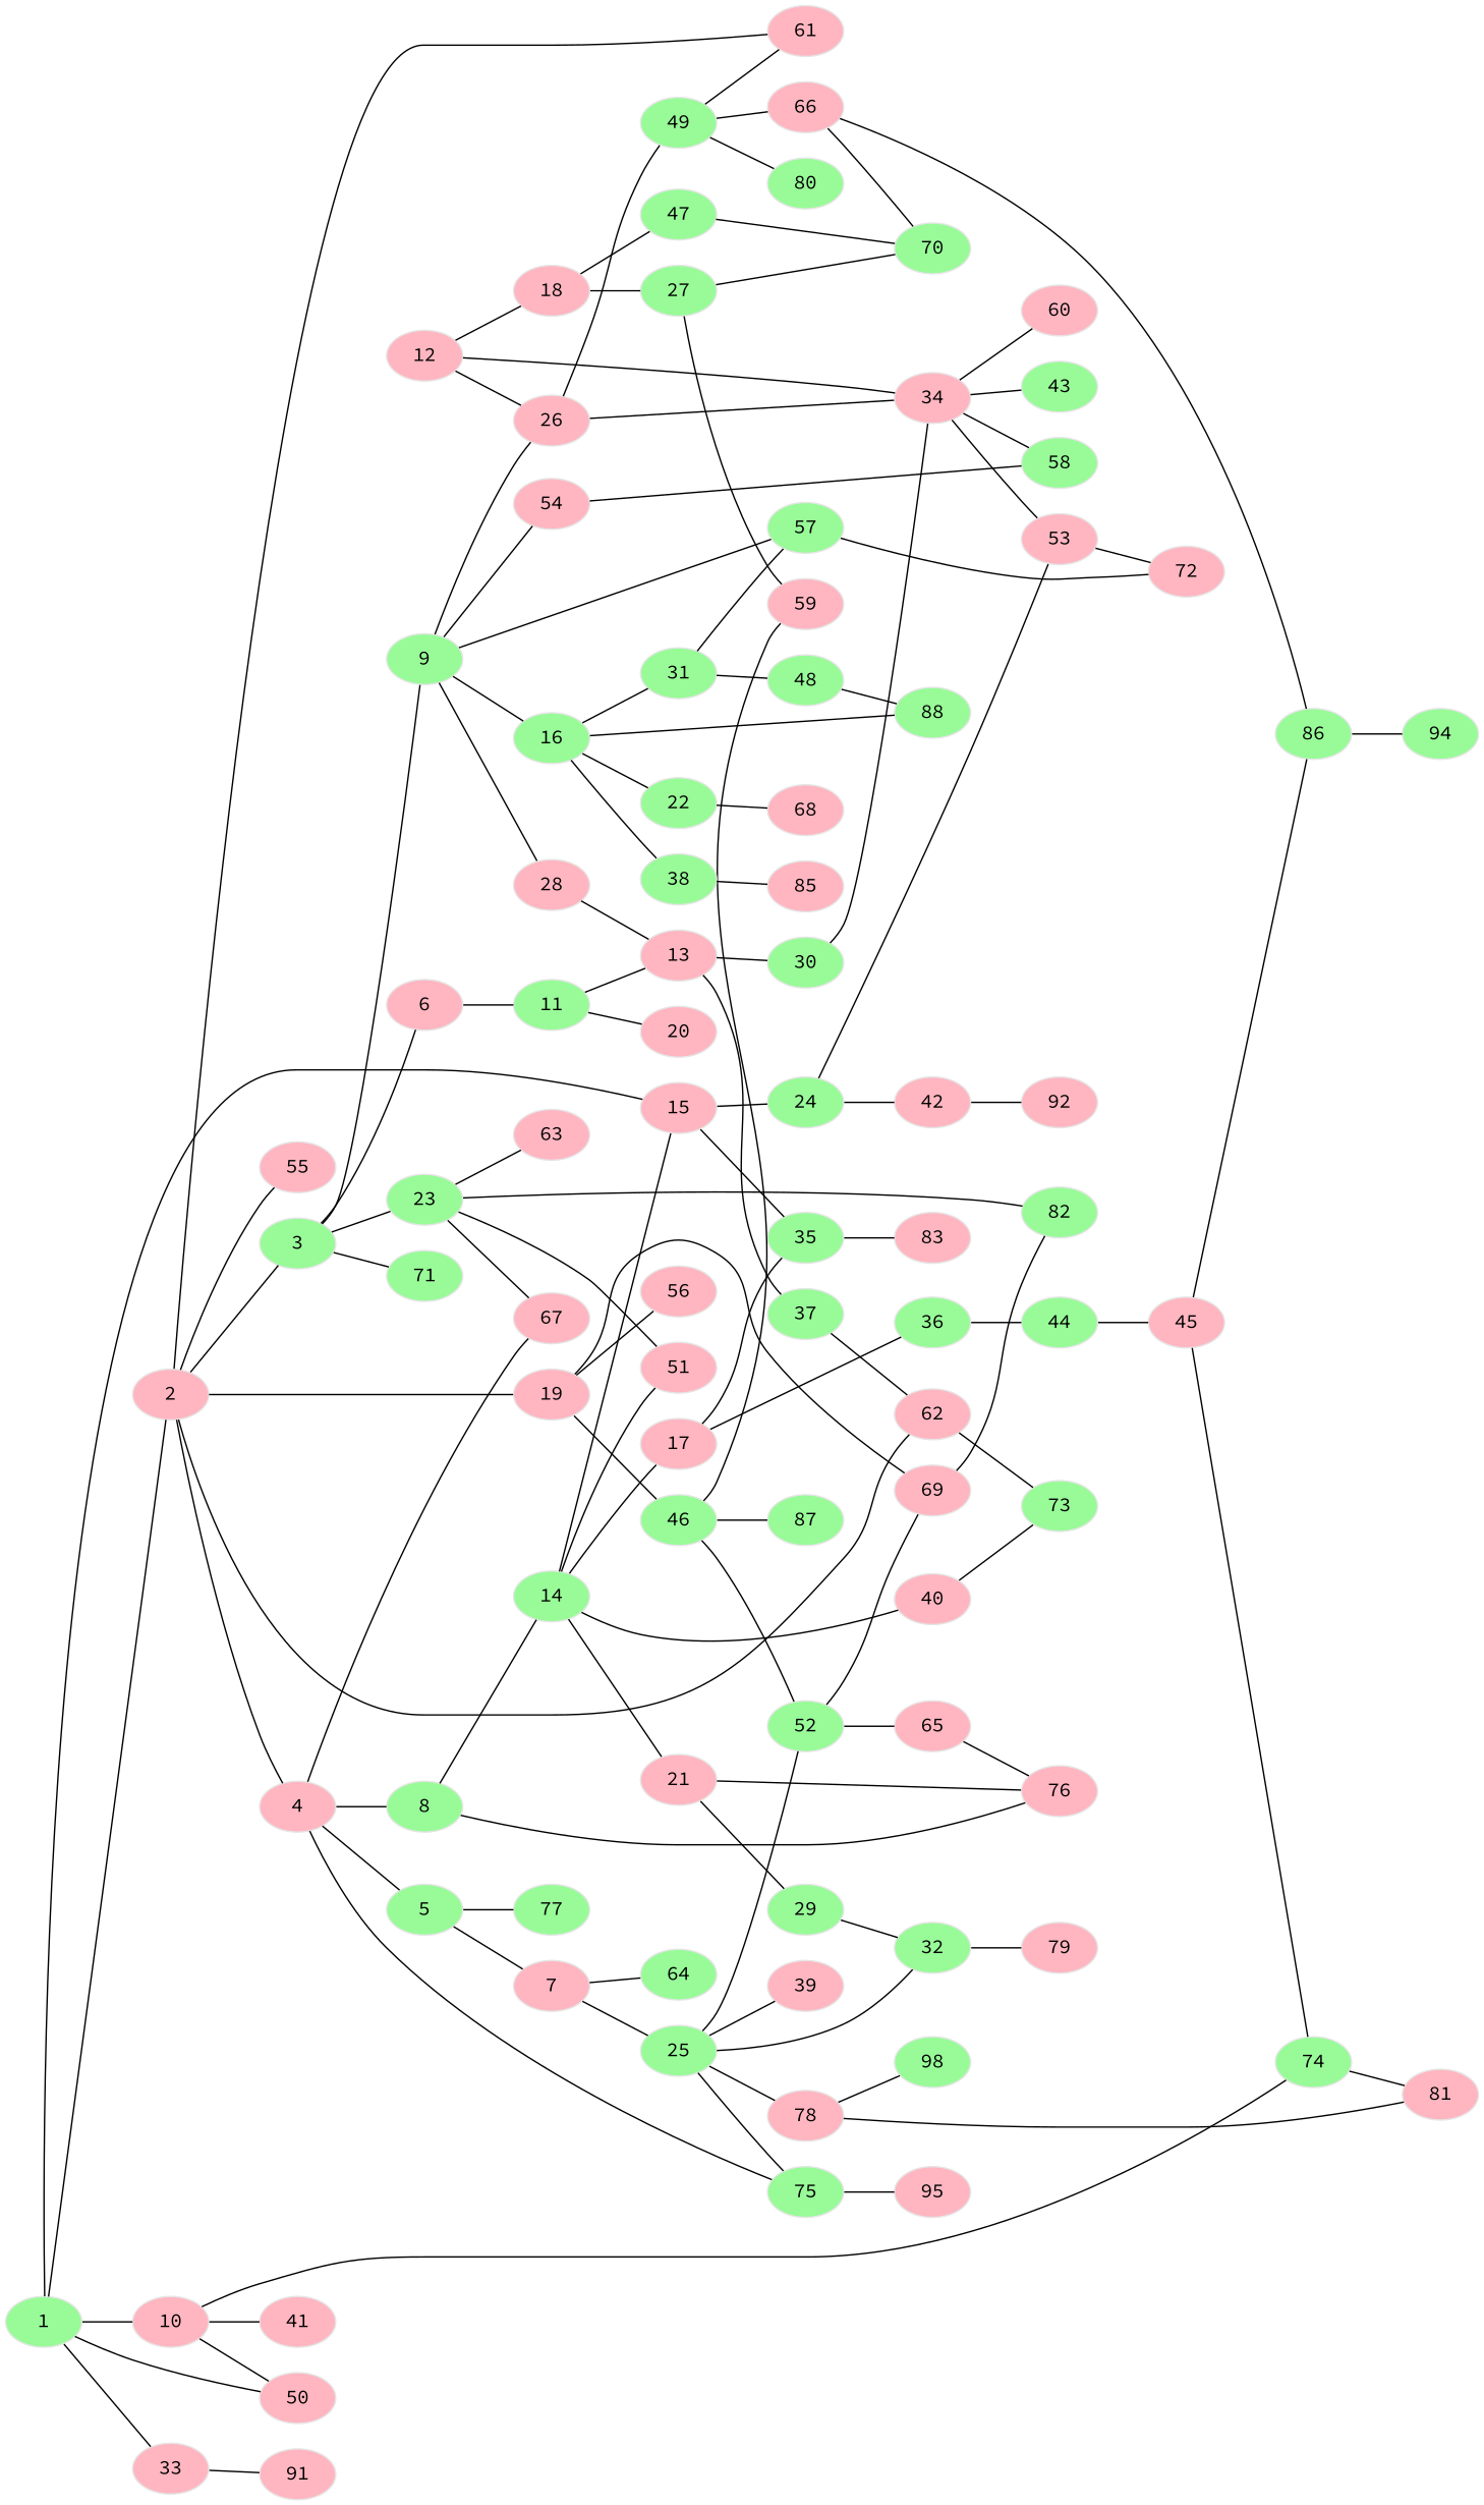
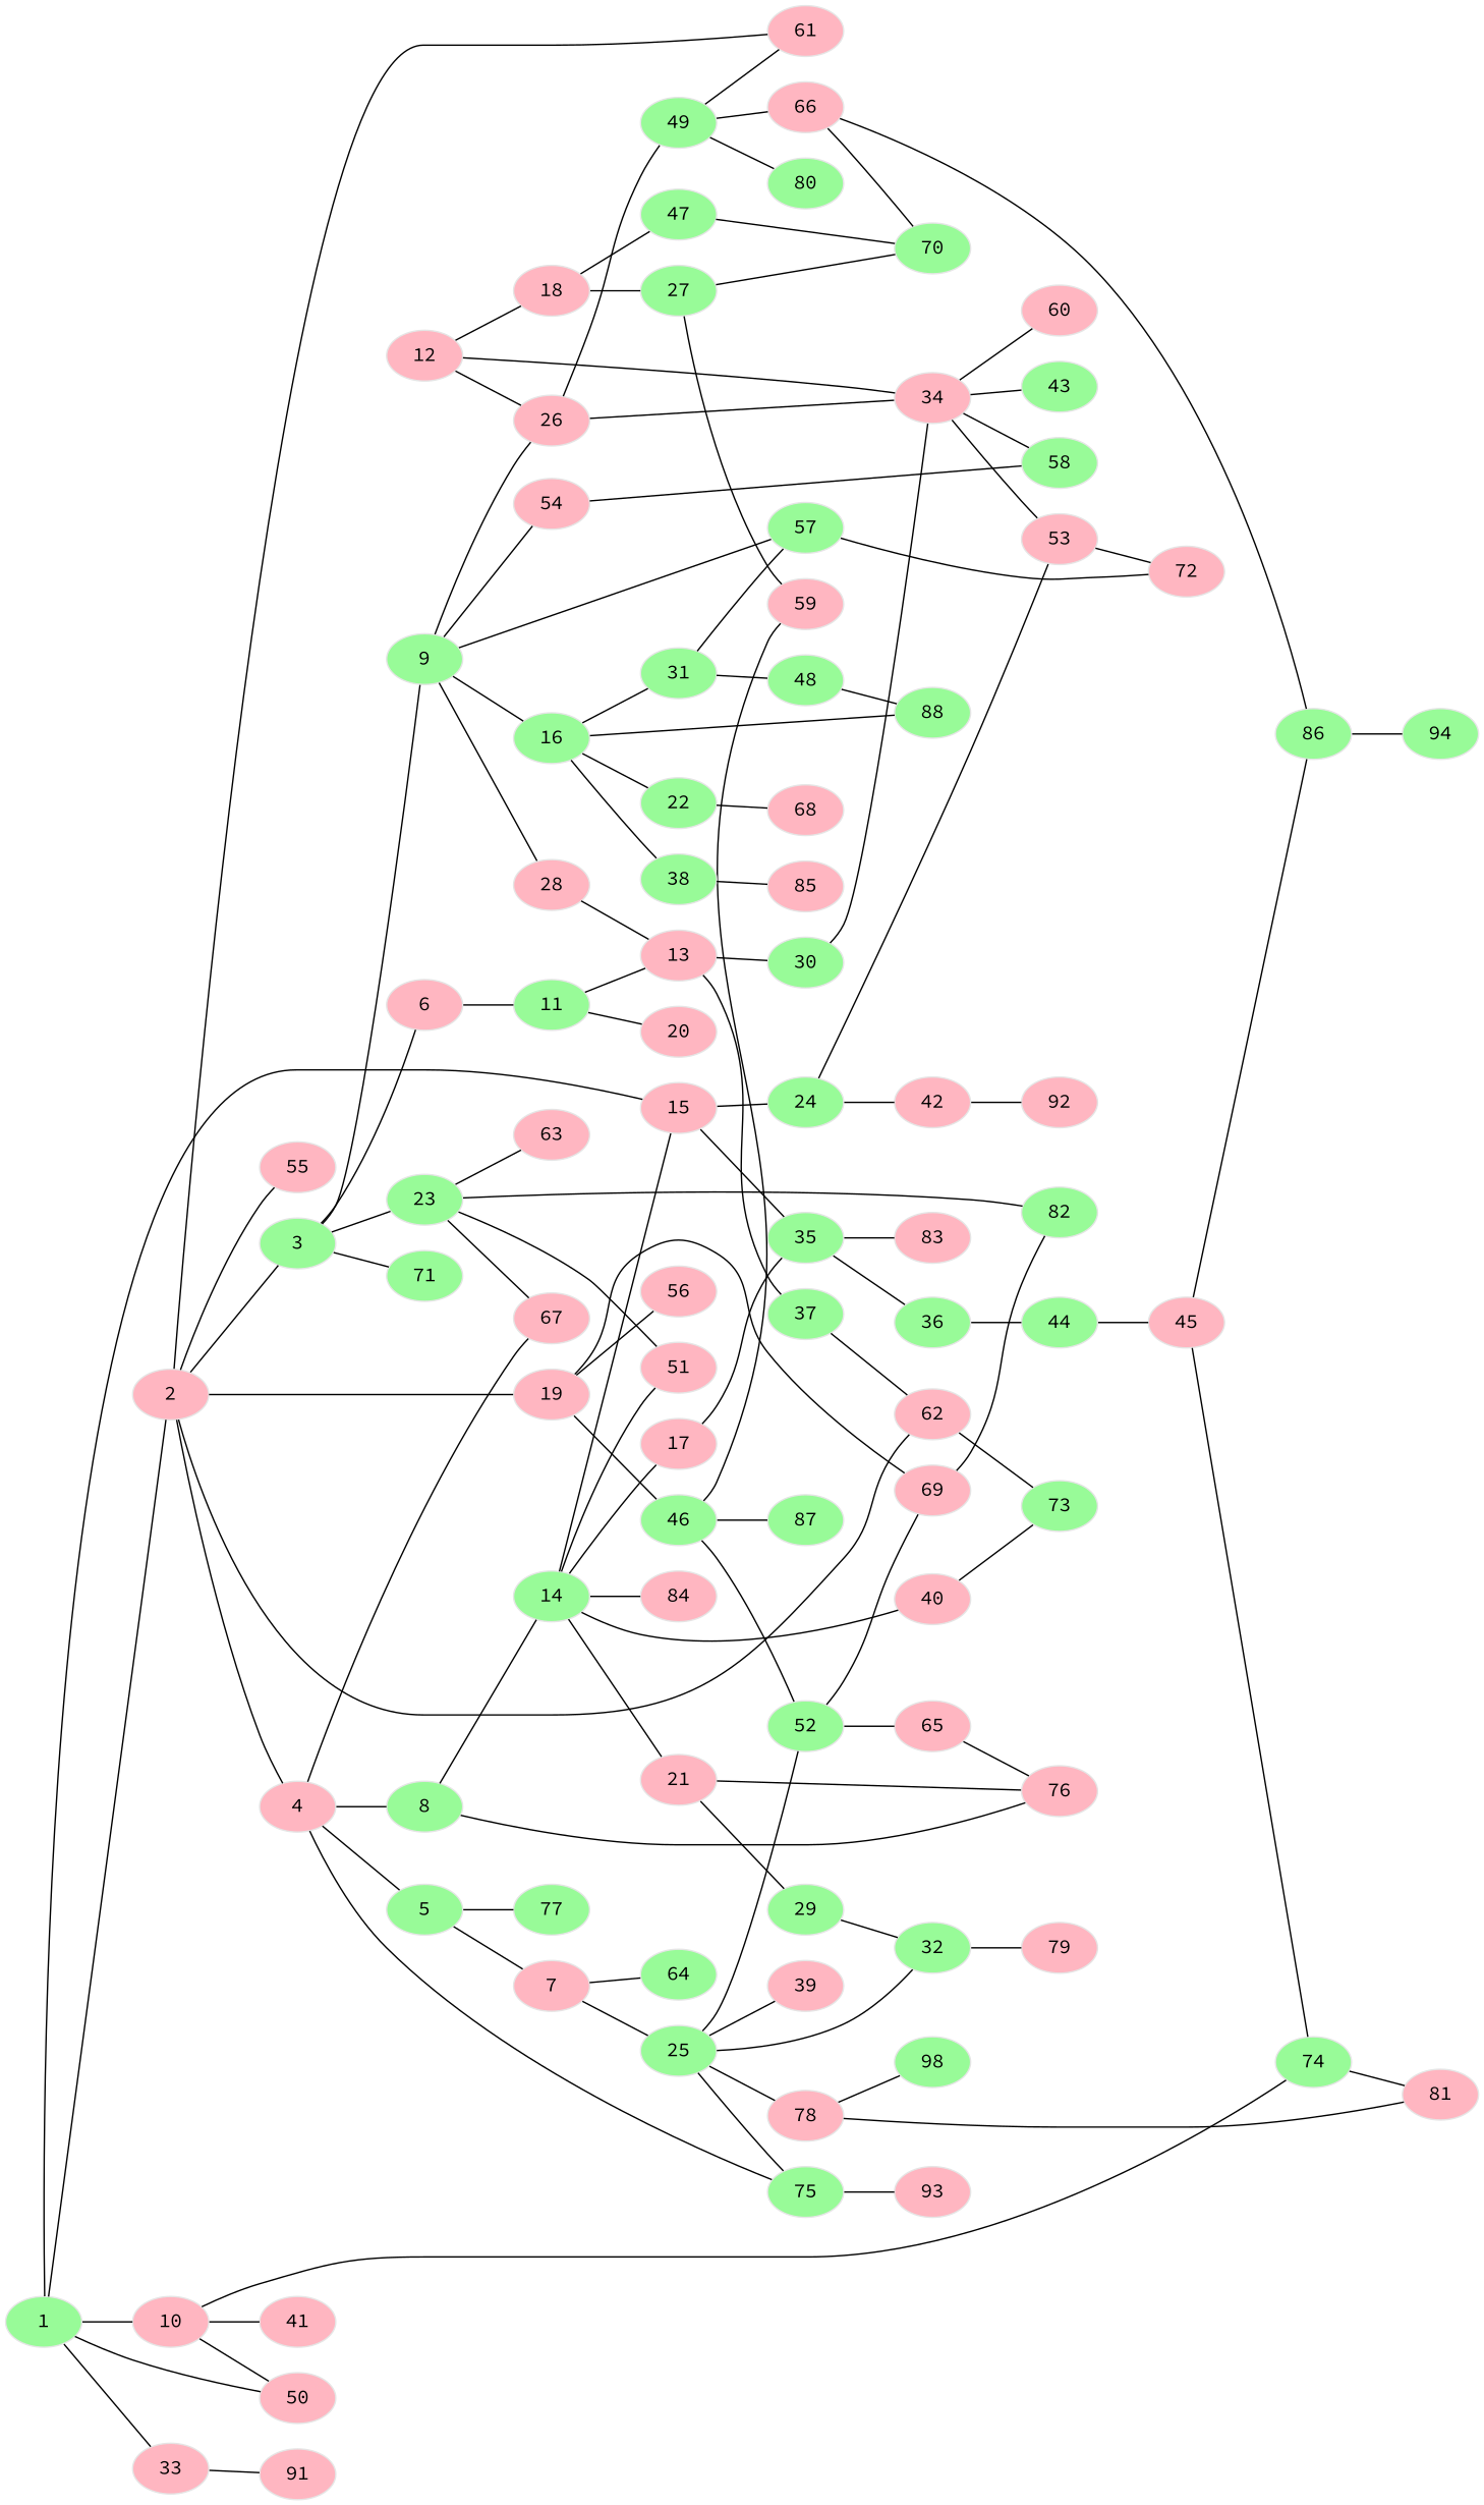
  graph {
    fontname="Source Code Pro"
    rankdir=LR
    node [color=gray90 fillcolor=lightpink fontname="Source Code Pro" style=filled]
    edge [fontname="Source Code Pro"]
    1 [fillcolor=palegreen]
    2
    10
    15
    33
    50
    3 [fillcolor=palegreen]
    4
    19
    55
    61
    62
    41
    74 [fillcolor=palegreen]
    24 [fillcolor=palegreen]
    35 [fillcolor=palegreen]
    91
    6
    9 [fillcolor=palegreen]
    23 [fillcolor=palegreen]
    71 [fillcolor=palegreen]
    5 [fillcolor=palegreen]
    8 [fillcolor=palegreen]
    67
    75 [fillcolor=palegreen]
    46 [fillcolor=palegreen]
    56
    69
    73 [fillcolor=palegreen]
    11 [fillcolor=palegreen]
    16 [fillcolor=palegreen]
    28
    54
    57 [fillcolor=palegreen]
    26
    51
    63
    82 [fillcolor=palegreen]
    7
    77 [fillcolor=palegreen]
    14 [fillcolor=palegreen]
    76
-   93 [label=95]
+   93
    25 [fillcolor=palegreen]
    64 [fillcolor=palegreen]
    13
    20
    32 [fillcolor=palegreen]
    39
    52 [fillcolor=palegreen]
    78
    17
    21
    40
+   84
    12
    18
    34
    22 [fillcolor=palegreen]
    31 [fillcolor=palegreen]
    38 [fillcolor=palegreen]
    88 [fillcolor=palegreen]
    58 [fillcolor=palegreen]
    72
    81
    30 [fillcolor=palegreen]
    37 [fillcolor=palegreen]
    27 [fillcolor=palegreen]
    47 [fillcolor=palegreen]
    49 [fillcolor=palegreen]
    53
    43 [fillcolor=palegreen]
    60
    36 [fillcolor=palegreen]
    29 [fillcolor=palegreen]
    42
    83
    68
    48 [fillcolor=palegreen]
    85
    44 [fillcolor=palegreen]
    59
    70 [fillcolor=palegreen]
    87 [fillcolor=palegreen]
    92
    79
    65
    n88 [fillcolor=palegreen label=98]
    66
    80 [fillcolor=palegreen]
    45
    86 [fillcolor=palegreen]
    94 [fillcolor=palegreen]
    1 -- 2
    1 -- 10
    1 -- 15
    1 -- 33
    1 -- 50
    2 -- 3
    2 -- 4
    2 -- 19
    2 -- 55
    2 -- 61
    2 -- 62
    10 -- 50
    10 -- 41
    10 -- 74
    15 -- 24
    15 -- 35
    33 -- 91
    3 -- 6
    3 -- 9
    3 -- 23
    3 -- 71
    4 -- 5
    4 -- 8
    4 -- 67
    4 -- 75
    19 -- 46
    19 -- 56
    19 -- 69
    62 -- 73
    74 -- 81
    24 -- 53
    24 -- 42
    35 -- 83
    6 -- 11
    9 -- 16
    9 -- 28
    9 -- 54
    9 -- 57
    9 -- 26
    23 -- 67
    23 -- 51
    23 -- 63
    23 -- 82
    5 -- 7
    5 -- 77
    8 -- 14
    8 -- 76
    75 -- 93
    46 -- 52
    46 -- 59
    46 -- 87
    69 -- 82
    11 -- 13
    11 -- 20
    16 -- 22
    16 -- 31
    16 -- 38
    16 -- 88
    28 -- 13
    54 -- 58
    57 -- 72
    26 -- 34
    26 -- 49
    7 -- 25
    7 -- 64
    14 -- 15
    14 -- 51
    14 -- 17
    14 -- 21
    14 -- 40
+   14 -- 84
    25 -- 75
    25 -- 32
    25 -- 39
    25 -- 52
    25 -- 78
    13 -- 30
    13 -- 37
    32 -- 79
    52 -- 69
    52 -- 65
    78 -- 81
    78 -- n88
    17 -- 35
-   17 -- 36
+   35 -- 36
    21 -- 76
    21 -- 29
    40 -- 73
    12 -- 26
    12 -- 18
    12 -- 34
    18 -- 27
    18 -- 47
    34 -- 58
    34 -- 53
    34 -- 43
    34 -- 60
    22 -- 68
    31 -- 57
    31 -- 48
    38 -- 85
    30 -- 34
    37 -- 62
    27 -- 59
    27 -- 70
    47 -- 70
    49 -- 61
    49 -- 66
    49 -- 80
    53 -- 72
    36 -- 44
    29 -- 32
    42 -- 92
    48 -- 88
    44 -- 45
    65 -- 76
    66 -- 70
    66 -- 86
    45 -- 74
    45 -- 86
    86 -- 94
  }
